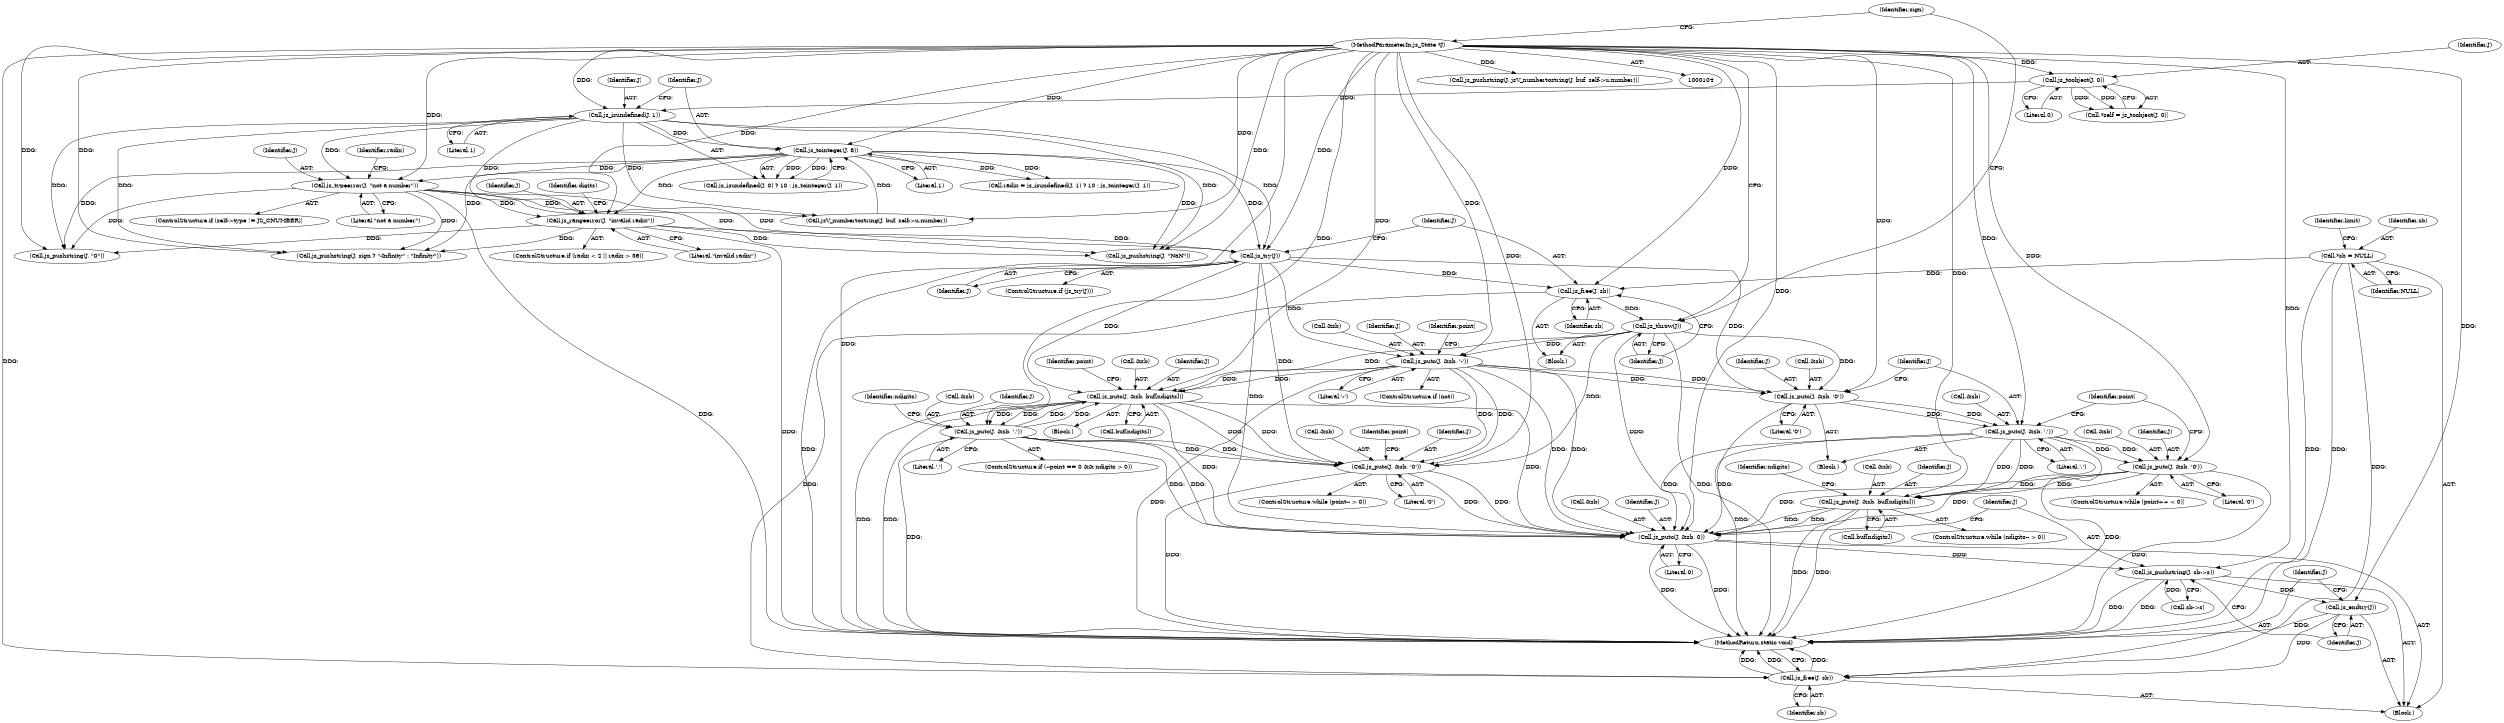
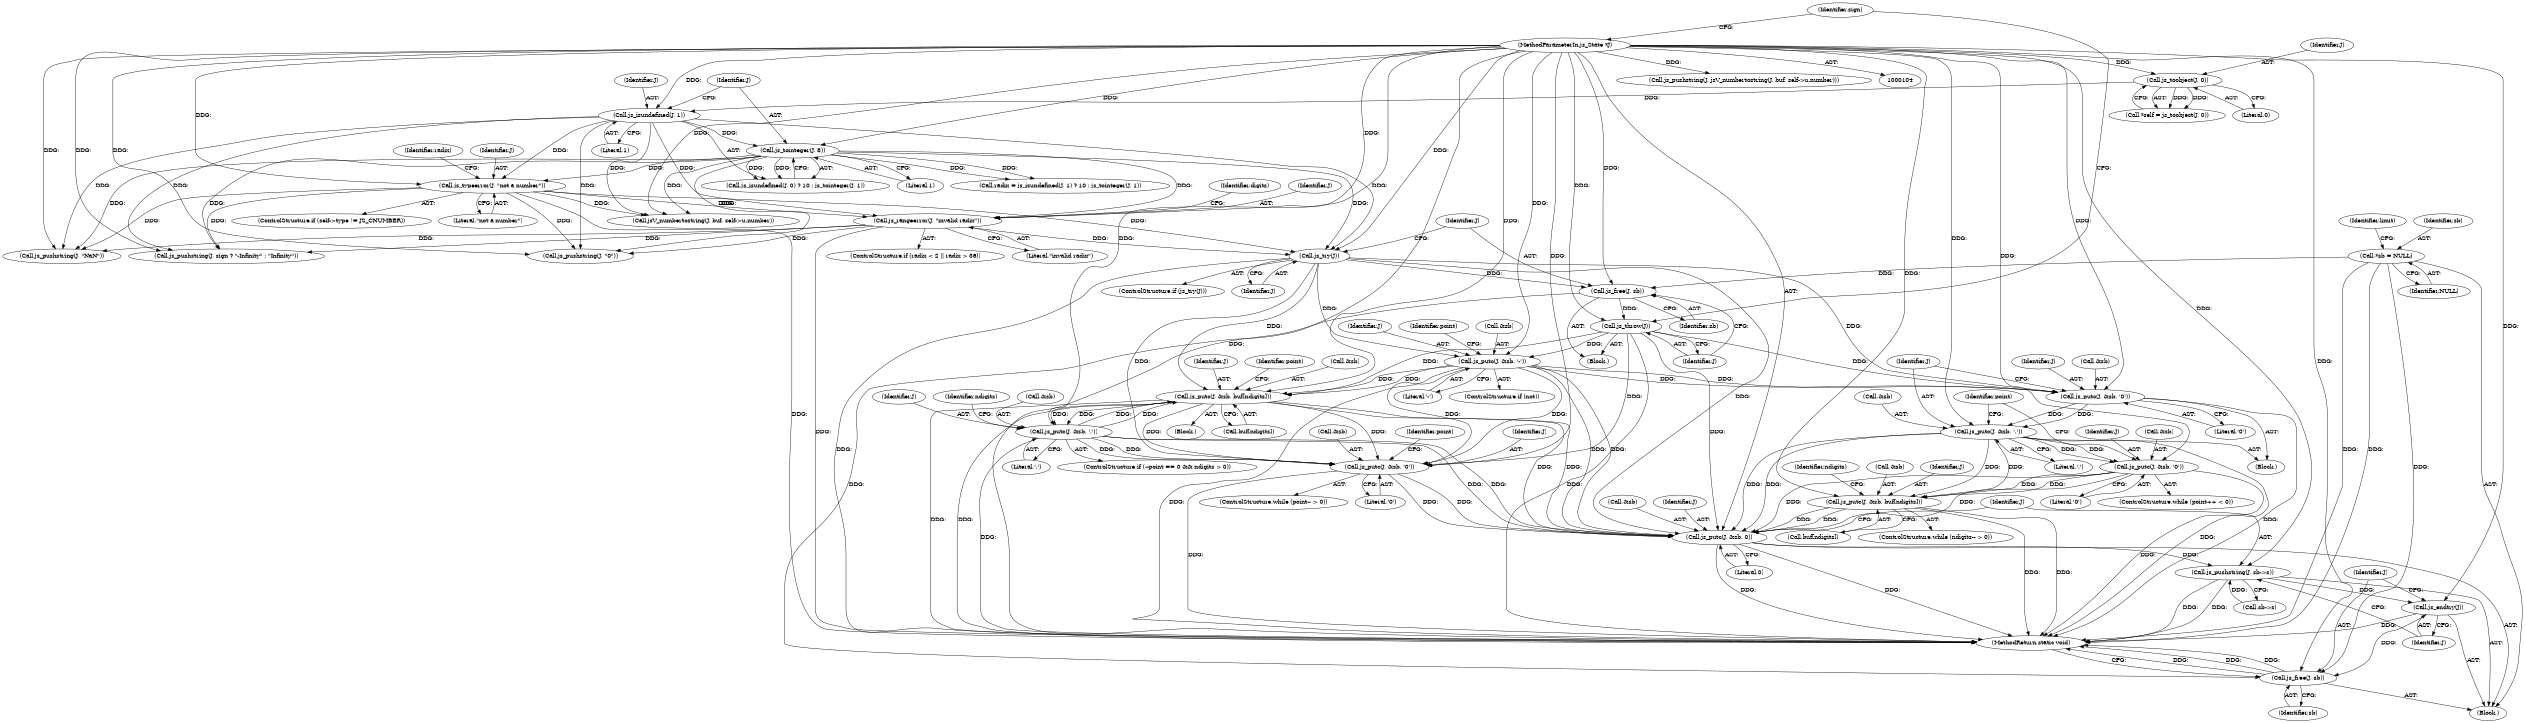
  digraph {
    n1 [label="(Call,js_free(J, sb))"]
    n2 [label="(Call,js_throw(J))"]
    n3 [label="(Call,js_free(J, sb))"]
    n4 [label="(Identifier,sb)"]
    n5 [label="(Block,)"]
    n6 [label="(Call,js_putc(J, &sb, '-'))"]
    n7 [label="(Call,js_putc(J, &sb, '0'))"]
    n8 [label="(Call,js_putc(J, &sb, 0))"]
    n9 [label="(Call,js_putc(J, &sb, buf[ndigits]))"]
    n10 [label="(Call,js_putc(J, &sb, '0'))"]
    n11 [label="(MethodReturn,static void)"]
    n12 [label="(Identifier,J)"]
    n13 [label="(Block,)"]
    n14 [label="(Identifier,sb)"]
    n15 [label="(Call,js_try(J))"]
    n16 [label="(Identifier,J)"]
    n17 [label="(ControlStructure,if (js_try(J)))"]
    n18 [label="(Literal,'-')"]
    n19 [label="(ControlStructure,if (not))"]
    n20 [label="(Call,js_putc(J, &sb, '.'))"]
    n21 [label="(Block,)"]
    n22 [label="(Literal,'0')"]
    n23 [label="(Call,js_pushstring(J, sb->s))"]
    n24 [label="(Literal,0)"]
    n25 [label="(Call,js_putc(J, &sb, '.'))"]
    n26 [label="(Call,buf[ndigits])"]
    n27 [label="(Block,)"]
    n28 [label="(Literal,'0')"]
    n29 [label="(ControlStructure,while (point-- > 0))"]
    n30 [label="(Call,js_rangeerror(J, \"invalid radix\"))"]
    n31 [label="(Call,js_pushstring(J, sign ? \"-Infinity\" : \"Infinity\"))"]
    n32 [label="(ControlStructure,if (radix < 2 || radix > 36))"]
    n33 [label="(Literal,\"invalid radix\")"]
    n34 [label="(Call,js_pushstring(J, \"0\"))"]
    n35 [label="(Call,js_pushstring(J, \"NaN\"))"]
    n36 [label="(Call,js_isundefined(J, 1))"]
    n37 [label="(Call,js_tointeger(J, 8))"]
    n38 [label="(Call,js_typeerror(J, \"not a number\"))"]
    n39 [label="(Call,jsV_numbertostring(J, buf, self->u.number))"]
    n40 [label="(Call,js_isundefined(J, 0) ? 10 : js_tointeger(J, 1))"]
    n41 [label="(Literal,1)"]
    n42 [label="(Literal,1)"]
    n43 [label="(Call,radix = js_isundefined(J, 1) ? 10 : js_tointeger(J, 1))"]
    n44 [label="(Literal,\"not a number\")"]
    n45 [label="(ControlStructure,if (self->type != JS_CNUMBER))"]
    n46 [label="(Call,js_toobject(J, 0))"]
    n47 [label="(Call,*self = js_toobject(J, 0))"]
    n48 [label="(Literal,0)"]
    n49 [label="(MethodParameterIn,js_State *J)"]
    n50 [label="(Call,js_putc(J, &sb, '0'))"]
    n51 [label="(Call,js_putc(J, &sb, buf[ndigits]))"]
    n52 [label="(Call,js_endtry(J))"]
    n53 [label="(Call,js_pushstring(J, jsV_numbertostring(J, buf, self->u.number)))"]
    1000104
    n55 [label="(Literal,'.')"]
    n56 [label="(ControlStructure,while (point++ < 0))"]
    n57 [label="(Literal,'0')"]
    n58 [label="(Call,buf[ndigits])"]
    n59 [label="(ControlStructure,while (ndigits-- > 0))"]
    n60 [label="(Call,sb->s)"]
    n61 [label="(Identifier,J)"]
    n62 [label="(Literal,'.')"]
    n63 [label="(ControlStructure,if (--point == 0 && ndigits > 0))"]
    n64 [label="(Call,*sb = NULL)"]
    n65 [label="(Identifier,NULL)"]
    n66 [label="(Identifier,ndigits)"]
    n67 [label="(Identifier,J)"]
    n68 [label="(Identifier,J)"]
    n69 [label="(Identifier,sign)"]
    n70 [label="(Call,&sb)"]
    n71 [label="(Call,&sb)"]
    n72 [label="(Identifier,J)"]
    n73 [label="(Identifier,J)"]
    n74 [label="(Call,&sb)"]
    n75 [label="(Identifier,J)"]
    n76 [label="(Identifier,limit)"]
    n77 [label="(Identifier,digits)"]
    n78 [label="(Identifier,J)"]
    n79 [label="(Identifier,J)"]
    n80 [label="(Identifier,ndigits)"]
    n81 [label="(Call,&sb)"]
    n82 [label="(Identifier,point)"]
    n83 [label="(Identifier,J)"]
    n84 [label="(Identifier,J)"]
    n85 [label="(Identifier,J)"]
    n86 [label="(Identifier,J)"]
    n87 [label="(Identifier,point)"]
    n88 [label="(Identifier,J)"]
    n89 [label="(Identifier,J)"]
    n90 [label="(Identifier,J)"]
    n91 [label="(Identifier,J)"]
    n92 [label="(Call,&sb)"]
    n93 [label="(Identifier,sb)"]
    n94 [label="(Identifier,radix)"]
    n95 [label="(Call,&sb)"]
    n96 [label="(Identifier,J)"]
    n97 [label="(Call,&sb)"]
    n98 [label="(Identifier,J)"]
    n99 [label="(Call,&sb)"]
    n100 [label="(Identifier,point)"]
    n101 [label="(Identifier,point)"]
    n102 [label="(Call,&sb)"]
    n1 -> n2 [label="DDG: "]
    n1 -> n3 [label="DDG: "]
    n1 -> n4 [label="CFG: "]
    n1 -> n5 [label="AST: "]
    n2 -> n5 [label="AST: "]
    n2 -> n6 [label="DDG: "]
    n2 -> n7 [label="DDG: "]
    n2 -> n8 [label="DDG: "]
    n2 -> n9 [label="DDG: "]
    n2 -> n10 [label="DDG: "]
    n2 -> n11 [label="DDG: "]
    n2 -> n12 [label="CFG: "]
    n3 -> n11 [label="DDG: "]
    n3 -> n11 [label="DDG: "]
    n3 -> n11 [label="DDG: "]
    n3 -> n13 [label="AST: "]
    n3 -> n14 [label="CFG: "]
    n4 -> n1 [label="AST: "]
    n6 -> n7 [label="DDG: "]
    n6 -> n7 [label="DDG: "]
    n6 -> n8 [label="DDG: "]
    n6 -> n8 [label="DDG: "]
    n6 -> n9 [label="DDG: "]
    n6 -> n9 [label="DDG: "]
    n6 -> n10 [label="DDG: "]
    n6 -> n10 [label="DDG: "]
    n6 -> n11 [label="DDG: "]
    n6 -> n18 [label="CFG: "]
    n6 -> n19 [label="AST: "]
    n7 -> n11 [label="DDG: "]
    n7 -> n20 [label="DDG: "]
    n7 -> n20 [label="DDG: "]
    n7 -> n21 [label="AST: "]
    n7 -> n22 [label="CFG: "]
    n8 -> n11 [label="DDG: "]
    n8 -> n11 [label="DDG: "]
    n8 -> n13 [label="AST: "]
    n8 -> n23 [label="DDG: "]
    n8 -> n24 [label="CFG: "]
    n9 -> n8 [label="DDG: "]
    n9 -> n8 [label="DDG: "]
    n9 -> n10 [label="DDG: "]
    n9 -> n10 [label="DDG: "]
    n9 -> n11 [label="DDG: "]
    n9 -> n11 [label="DDG: "]
    n9 -> n25 [label="DDG: "]
    n9 -> n25 [label="DDG: "]
    n9 -> n26 [label="CFG: "]
    n9 -> n27 [label="AST: "]
    n10 -> n8 [label="DDG: "]
    n10 -> n8 [label="DDG: "]
    n10 -> n11 [label="DDG: "]
    n10 -> n28 [label="CFG: "]
    n10 -> n29 [label="AST: "]
    n11 -> n3 [label="CFG: "]
    n12 -> n1 [label="CFG: "]
    n12 -> n2 [label="AST: "]
    n14 -> n3 [label="AST: "]
    n15 -> n1 [label="DDG: "]
    n15 -> n6 [label="DDG: "]
    n15 -> n7 [label="DDG: "]
    n15 -> n8 [label="DDG: "]
    n15 -> n9 [label="DDG: "]
    n15 -> n10 [label="DDG: "]
    n15 -> n11 [label="DDG: "]
    n15 -> n16 [label="CFG: "]
    n15 -> n17 [label="AST: "]
    n16 -> n15 [label="AST: "]
    n18 -> n6 [label="AST: "]
    n20 -> n8 [label="DDG: "]
    n20 -> n8 [label="DDG: "]
    n20 -> n11 [label="DDG: "]
    n20 -> n21 [label="AST: "]
    n20 -> n50 [label="DDG: "]
    n20 -> n50 [label="DDG: "]
    n20 -> n51 [label="DDG: "]
    n20 -> n51 [label="DDG: "]
    n20 -> n55 [label="CFG: "]
    n22 -> n7 [label="AST: "]
    n23 -> n11 [label="DDG: "]
    n23 -> n11 [label="DDG: "]
    n23 -> n13 [label="AST: "]
    n23 -> n52 [label="DDG: "]
    n23 -> n60 [label="CFG: "]
    n24 -> n8 [label="AST: "]
    n25 -> n8 [label="DDG: "]
    n25 -> n8 [label="DDG: "]
    n25 -> n9 [label="DDG: "]
    n25 -> n9 [label="DDG: "]
    n25 -> n10 [label="DDG: "]
    n25 -> n10 [label="DDG: "]
    n25 -> n11 [label="DDG: "]
    n25 -> n62 [label="CFG: "]
    n25 -> n63 [label="AST: "]
    n26 -> n9 [label="AST: "]
    n28 -> n10 [label="AST: "]
    n30 -> n11 [label="DDG: "]
    n30 -> n15 [label="DDG: "]
    n30 -> n31 [label="DDG: "]
    n30 -> n32 [label="AST: "]
    n30 -> n33 [label="CFG: "]
    n30 -> n34 [label="DDG: "]
    n30 -> n35 [label="DDG: "]
    n33 -> n30 [label="AST: "]
    n36 -> n15 [label="DDG: "]
    n36 -> n30 [label="DDG: "]
    n36 -> n31 [label="DDG: "]
    n36 -> n34 [label="DDG: "]
    n36 -> n35 [label="DDG: "]
    n36 -> n37 [label="DDG: "]
    n36 -> n38 [label="DDG: "]
    n36 -> n39 [label="DDG: "]
    n36 -> n40 [label="AST: "]
    n36 -> n41 [label="CFG: "]
    n37 -> n15 [label="DDG: "]
    n37 -> n30 [label="DDG: "]
    n37 -> n31 [label="DDG: "]
    n37 -> n34 [label="DDG: "]
    n37 -> n35 [label="DDG: "]
    n37 -> n38 [label="DDG: "]
-   n39 -> n37 [label="DDG: "]
+   n37 -> n39 [label="DDG: "]
    n37 -> n40 [label="AST: "]
    n37 -> n40 [label="DDG: "]
    n37 -> n40 [label="DDG: "]
    n37 -> n42 [label="CFG: "]
    n37 -> n43 [label="DDG: "]
    n37 -> n43 [label="DDG: "]
    n38 -> n11 [label="DDG: "]
    n38 -> n15 [label="DDG: "]
    n38 -> n30 [label="DDG: "]
    n38 -> n31 [label="DDG: "]
    n38 -> n34 [label="DDG: "]
    n38 -> n35 [label="DDG: "]
    n38 -> n39 [label="DDG: "]
    n38 -> n44 [label="CFG: "]
    n38 -> n45 [label="AST: "]
    n40 -> n37 [label="CFG: "]
    n41 -> n36 [label="AST: "]
    n42 -> n37 [label="AST: "]
    n44 -> n38 [label="AST: "]
    n46 -> n36 [label="DDG: "]
    n46 -> n47 [label="AST: "]
    n46 -> n47 [label="DDG: "]
    n46 -> n47 [label="DDG: "]
    n46 -> n48 [label="CFG: "]
    n47 -> n46 [label="CFG: "]
    n48 -> n46 [label="AST: "]
    n49 -> n1 [label="DDG: "]
-   n49 -> n2 [label="CFG: "]
+   n49 -> n2 [label="DDG: "]
    n49 -> n3 [label="DDG: "]
    n49 -> n6 [label="DDG: "]
    n49 -> n7 [label="DDG: "]
-   n49 -> n8 [label="DDG: "]
+   n49 -> n8 [label="AST: "]
    n49 -> n9 [label="DDG: "]
    n49 -> n10 [label="DDG: "]
    n49 -> n11 [label="DDG: "]
    n49 -> n15 [label="DDG: "]
    n49 -> n20 [label="DDG: "]
    n49 -> n23 [label="DDG: "]
    n49 -> n25 [label="DDG: "]
    n49 -> n30 [label="DDG: "]
    n49 -> n31 [label="DDG: "]
    n49 -> n34 [label="DDG: "]
    n49 -> n35 [label="DDG: "]
    n49 -> n36 [label="DDG: "]
    n49 -> n37 [label="DDG: "]
    n49 -> n38 [label="DDG: "]
    n49 -> n39 [label="DDG: "]
    n49 -> n46 [label="DDG: "]
    n49 -> n50 [label="DDG: "]
    n49 -> n51 [label="DDG: "]
    n49 -> n52 [label="DDG: "]
    n49 -> n53 [label="DDG: "]
    n49 -> 1000104 [label="AST: "]
    n50 -> n8 [label="DDG: "]
    n50 -> n8 [label="DDG: "]
    n50 -> n11 [label="DDG: "]
    n50 -> n51 [label="DDG: "]
    n50 -> n51 [label="DDG: "]
    n50 -> n56 [label="AST: "]
    n50 -> n57 [label="CFG: "]
    n51 -> n8 [label="DDG: "]
    n51 -> n8 [label="DDG: "]
    n51 -> n11 [label="DDG: "]
    n51 -> n11 [label="DDG: "]
    n51 -> n58 [label="CFG: "]
    n51 -> n59 [label="AST: "]
    n52 -> n3 [label="DDG: "]
    n52 -> n11 [label="DDG: "]
    n52 -> n13 [label="AST: "]
    n52 -> n61 [label="CFG: "]
    n55 -> n20 [label="AST: "]
    n57 -> n50 [label="AST: "]
    n58 -> n51 [label="AST: "]
    n60 -> n23 [label="DDG: "]
    n61 -> n23 [label="CFG: "]
    n61 -> n52 [label="AST: "]
    n62 -> n25 [label="AST: "]
    n64 -> n1 [label="DDG: "]
    n64 -> n3 [label="DDG: "]
    n64 -> n11 [label="DDG: "]
    n64 -> n11 [label="DDG: "]
    n64 -> n13 [label="AST: "]
    n64 -> n65 [label="CFG: "]
    n65 -> n64 [label="AST: "]
    n66 -> n25 [label="CFG: "]
    n67 -> n6 [label="AST: "]
    n68 -> n3 [label="AST: "]
    n68 -> n52 [label="CFG: "]
    n69 -> n2 [label="CFG: "]
    n69 -> n49 [label="CFG: "]
    n70 -> n8 [label="AST: "]
    n71 -> n25 [label="AST: "]
    n72 -> n25 [label="AST: "]
    n73 -> n36 [label="CFG: "]
    n73 -> n37 [label="AST: "]
    n74 -> n20 [label="AST: "]
    n75 -> n1 [label="AST: "]
    n75 -> n15 [label="CFG: "]
    n76 -> n64 [label="CFG: "]
    n77 -> n30 [label="CFG: "]
    n78 -> n8 [label="AST: "]
    n79 -> n46 [label="AST: "]
    n80 -> n51 [label="CFG: "]
    n81 -> n9 [label="AST: "]
    n82 -> n20 [label="CFG: "]
    n82 -> n50 [label="CFG: "]
    n83 -> n50 [label="AST: "]
    n84 -> n8 [label="CFG: "]
    n84 -> n23 [label="AST: "]
    n85 -> n7 [label="AST: "]
    n86 -> n30 [label="AST: "]
    n87 -> n6 [label="CFG: "]
    n88 -> n9 [label="AST: "]
    n89 -> n7 [label="CFG: "]
    n89 -> n20 [label="AST: "]
    n90 -> n36 [label="AST: "]
    n91 -> n10 [label="AST: "]
    n92 -> n6 [label="AST: "]
    n93 -> n64 [label="AST: "]
    n94 -> n38 [label="CFG: "]
    n95 -> n7 [label="AST: "]
    n96 -> n38 [label="AST: "]
    n97 -> n51 [label="AST: "]
    n98 -> n51 [label="AST: "]
    n99 -> n10 [label="AST: "]
    n100 -> n9 [label="CFG: "]
    n101 -> n10 [label="CFG: "]
    n102 -> n50 [label="AST: "]
  }
